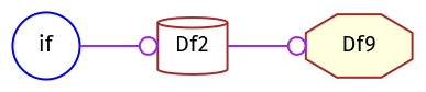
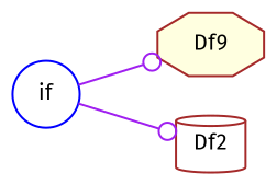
  digraph {
    fontname="Fira Sans"
    rankdir=LR
    node [color=brown fillcolor=white fontname="Fira Sans" fontsize=10 style=filled]
    edge [arrowhead=odot color=purple fontname="Fira Sans" fontsize=10 labelfontname=Helvetica labelfontsize=10 style=solid]
    n1 [color=blue fontcolor=black height=0.2 label=if shape=circle width=0.4]
    n2 [fillcolor=lightyellow height=0.2 label=Df9 shape=octagon width=0.4]
    n3 [height=0.2 label=Df2 shape=cylinder width=0.4]
-   n3 -> n2
+   n1 -> n2
    n1 -> n3
  }
